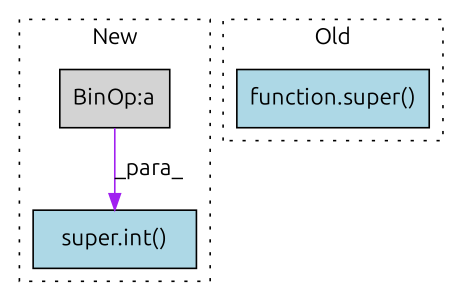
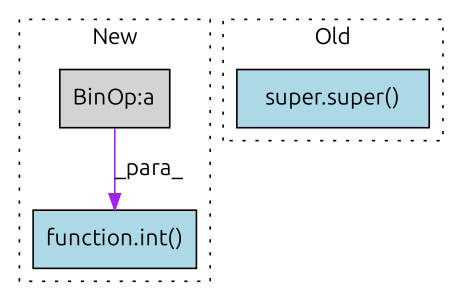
  digraph {
    fontname=Ubuntu
    node [a=75 shape=box style=filled fillcolor=lightblue fontname=Ubuntu]
-   n1 [l="4,1" label="super.int()" s="3087,3106"]
+   n1 [l="4,1" label="function.int()" s="3087,3106"]
    n2 [a=82 l=3 label="BinOp:a" s=3094 fillcolor=lightgrey]
-   n3 [l="6,1" label="function.super()" s="3219,3239"]
+   n3 [l="6,1" label="super.super()" s="3219,3239"]
    subgraph cluster_1 {
      label=New
      style=dotted
      n1
      n2
    }
    subgraph cluster_2 {
      label=Old
      style=dotted
      n3
    }
    n2 -> n1 [label=_para_ color=purple fontname=Ubuntu]
  }
